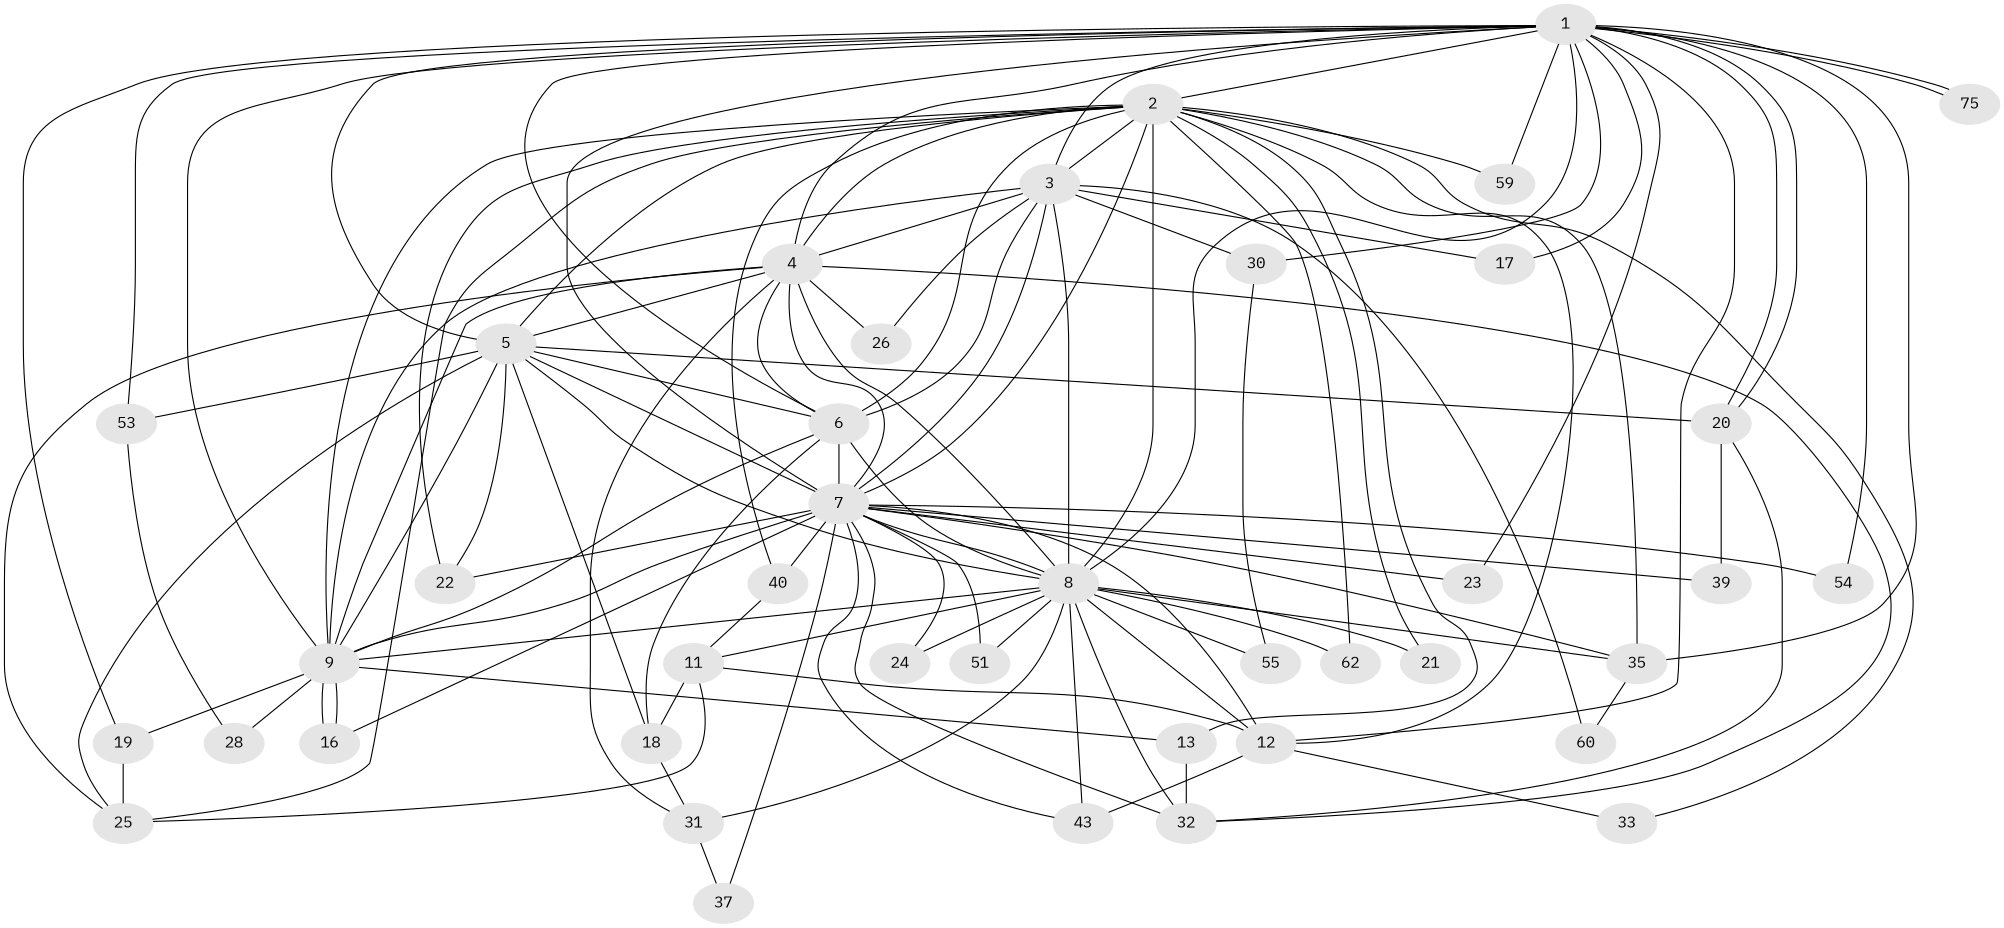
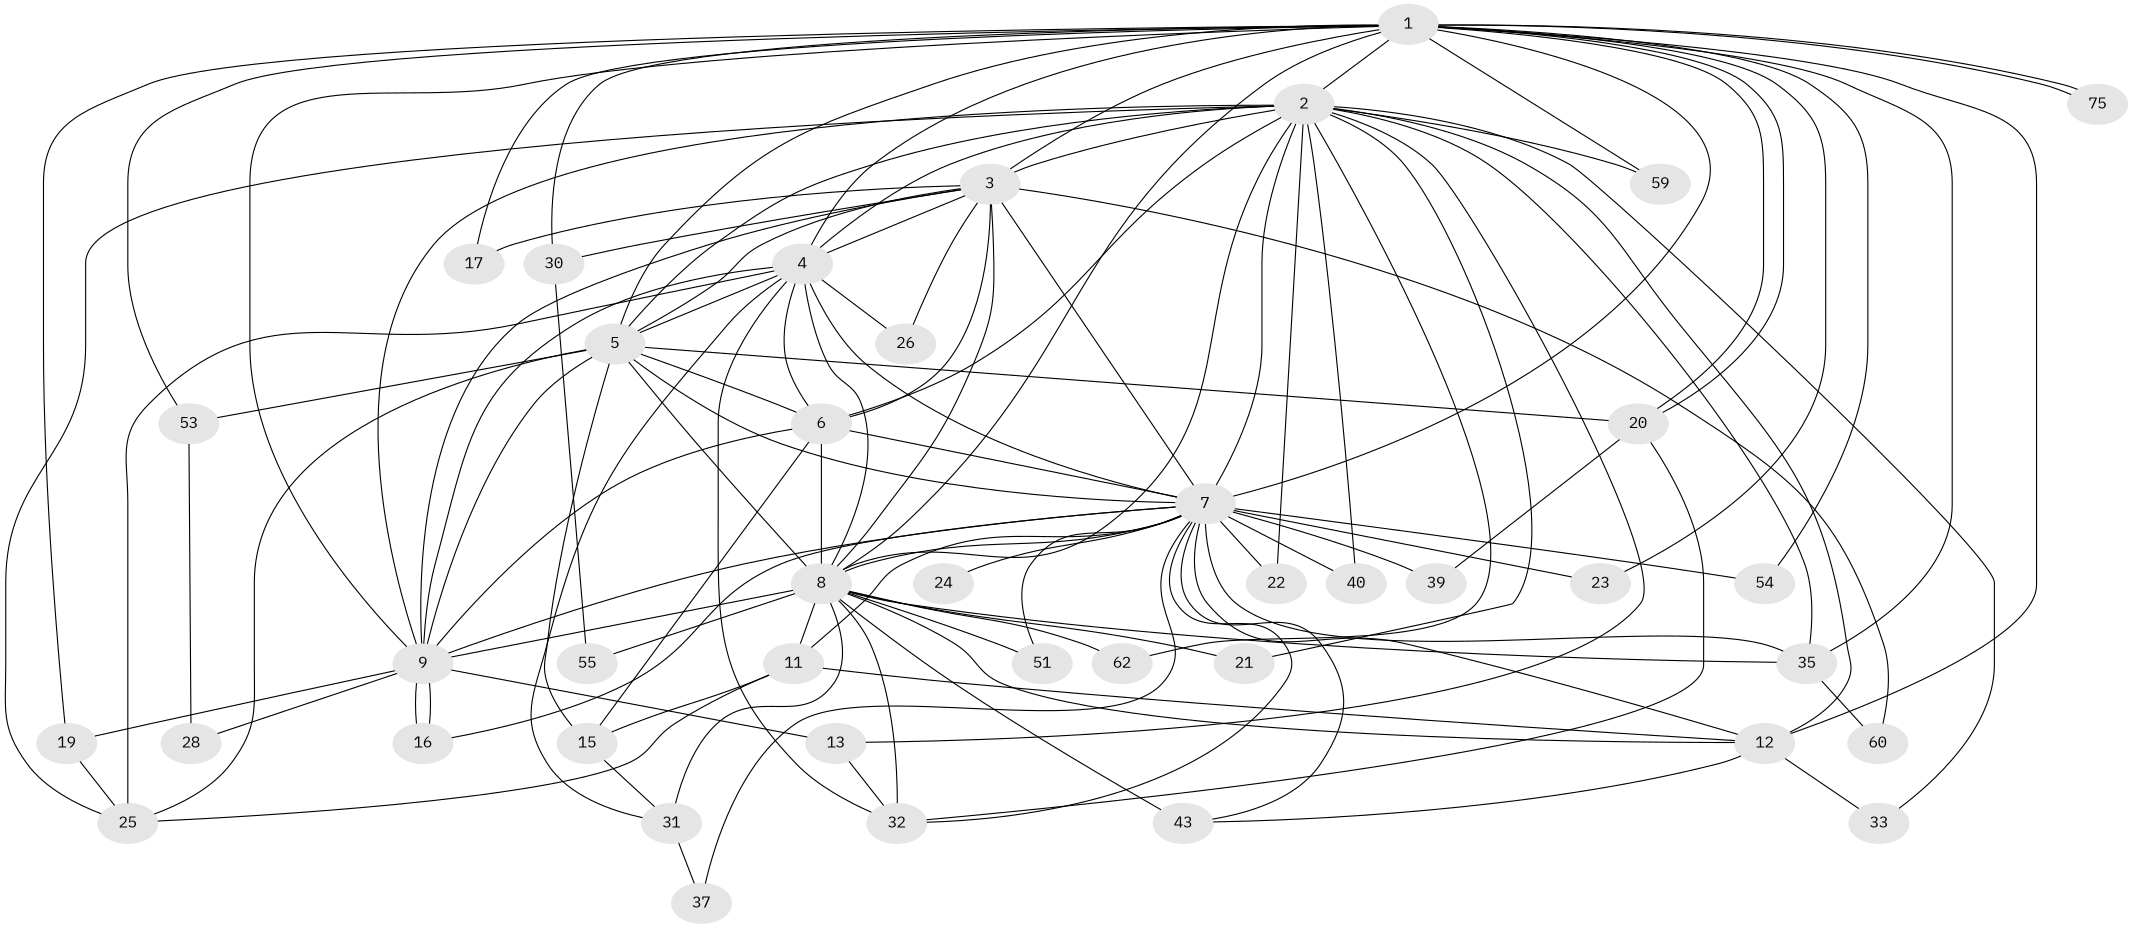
  graph {
    fontname="IBM Plex Mono"
    node [color=gray90 fontname="IBM Plex Mono" style=filled]
    edge [fontname="IBM Plex Mono"]
    1
    2
    3
    4 [super="+49"]
    5 [super="+74+64+50"]
    6
    7
    8 [super="+10+15+81+41+65+63+45"]
    9 [super="+34"]
    12 [super="+61+82+14"]
    17
    19
    20 [super="+36+44"]
    23
    30 [super="+48"]
    35 [super="+85+84+56"]
    53
    54
    59 [super="+79"]
    75
    13
    21 [super="+58"]
    22
    25 [super="+47"]
    33
    40
    62
    26
    60
    31
    32 [super="+66+46+42"]
-   18
+   18 [label=15]
    11 [super="+71+38"]
    16 [super="+80"]
    24
    37
    39
    43
    51
    55
    28
    1 -- 2
    1 -- 3
    1 -- 4
    1 -- 5 [weight=2]
-   1 -- 6
    1 -- 7
    1 -- 8 [weight=3]
    1 -- 9
    1 -- 12
    1 -- 17
    1 -- 19
    1 -- 20 [weight=4]
    1 -- 20
    1 -- 23
    1 -- 30 [weight=2]
    1 -- 35
    1 -- 53
    1 -- 54
    1 -- 59 [weight=2]
    1 -- 75
    1 -- 75
    2 -- 3
    2 -- 4 [weight=2]
    2 -- 5
    2 -- 6
    2 -- 7
    2 -- 8 [weight=2]
    2 -- 9
    2 -- 12
    2 -- 35 [weight=2]
    2 -- 59
    2 -- 13
    2 -- 21
    2 -- 22
    2 -- 25
    2 -- 33
    2 -- 40
    2 -- 62
    3 -- 4
-   22 -- 5
+   3 -- 5
    3 -- 6
    3 -- 7
    3 -- 8 [weight=4]
    3 -- 9
    3 -- 17
    3 -- 30
    3 -- 26
    3 -- 60
    4 -- 5
    4 -- 6
    4 -- 7
    4 -- 8 [weight=2]
    4 -- 9
    4 -- 25
    4 -- 26
    4 -- 31
    4 -- 32
    5 -- 6 [weight=2]
    5 -- 7
    5 -- 8 [weight=3]
    5 -- 9
    5 -- 20
    5 -- 53
    5 -- 25
    5 -- 18
    6 -- 7
    6 -- 8 [weight=2]
    6 -- 9
    6 -- 18
    7 -- 8 [weight=2]
    7 -- 9 [weight=2]
    7 -- 12
    7 -- 23
    7 -- 35
    7 -- 54
    7 -- 22
    7 -- 40
    7 -- 32
-   40 -- 11
+   7 -- 11
    7 -- 16
    7 -- 24
    7 -- 37
    7 -- 39
    7 -- 43
    7 -- 51
    8 -- 9 [weight=2]
    8 -- 12 [weight=2]
    8 -- 35 [weight=2]
    8 -- 21 [weight=2]
    8 -- 62
    8 -- 31 [weight=2]
    8 -- 32 [weight=2]
    8 -- 11 [weight=2]
-   8 -- 24
    8 -- 43 [weight=2]
    8 -- 51
    8 -- 55
    9 -- 19
    9 -- 13
    9 -- 16
    9 -- 16
    9 -- 28
    12 -- 33
    12 -- 43
    19 -- 25
    20 -- 32 [weight=2]
    20 -- 39
    30 -- 55
    35 -- 60
    53 -- 28
    13 -- 32
    31 -- 37
    18 -- 31
    11 -- 12
    11 -- 25
    11 -- 18
  }
